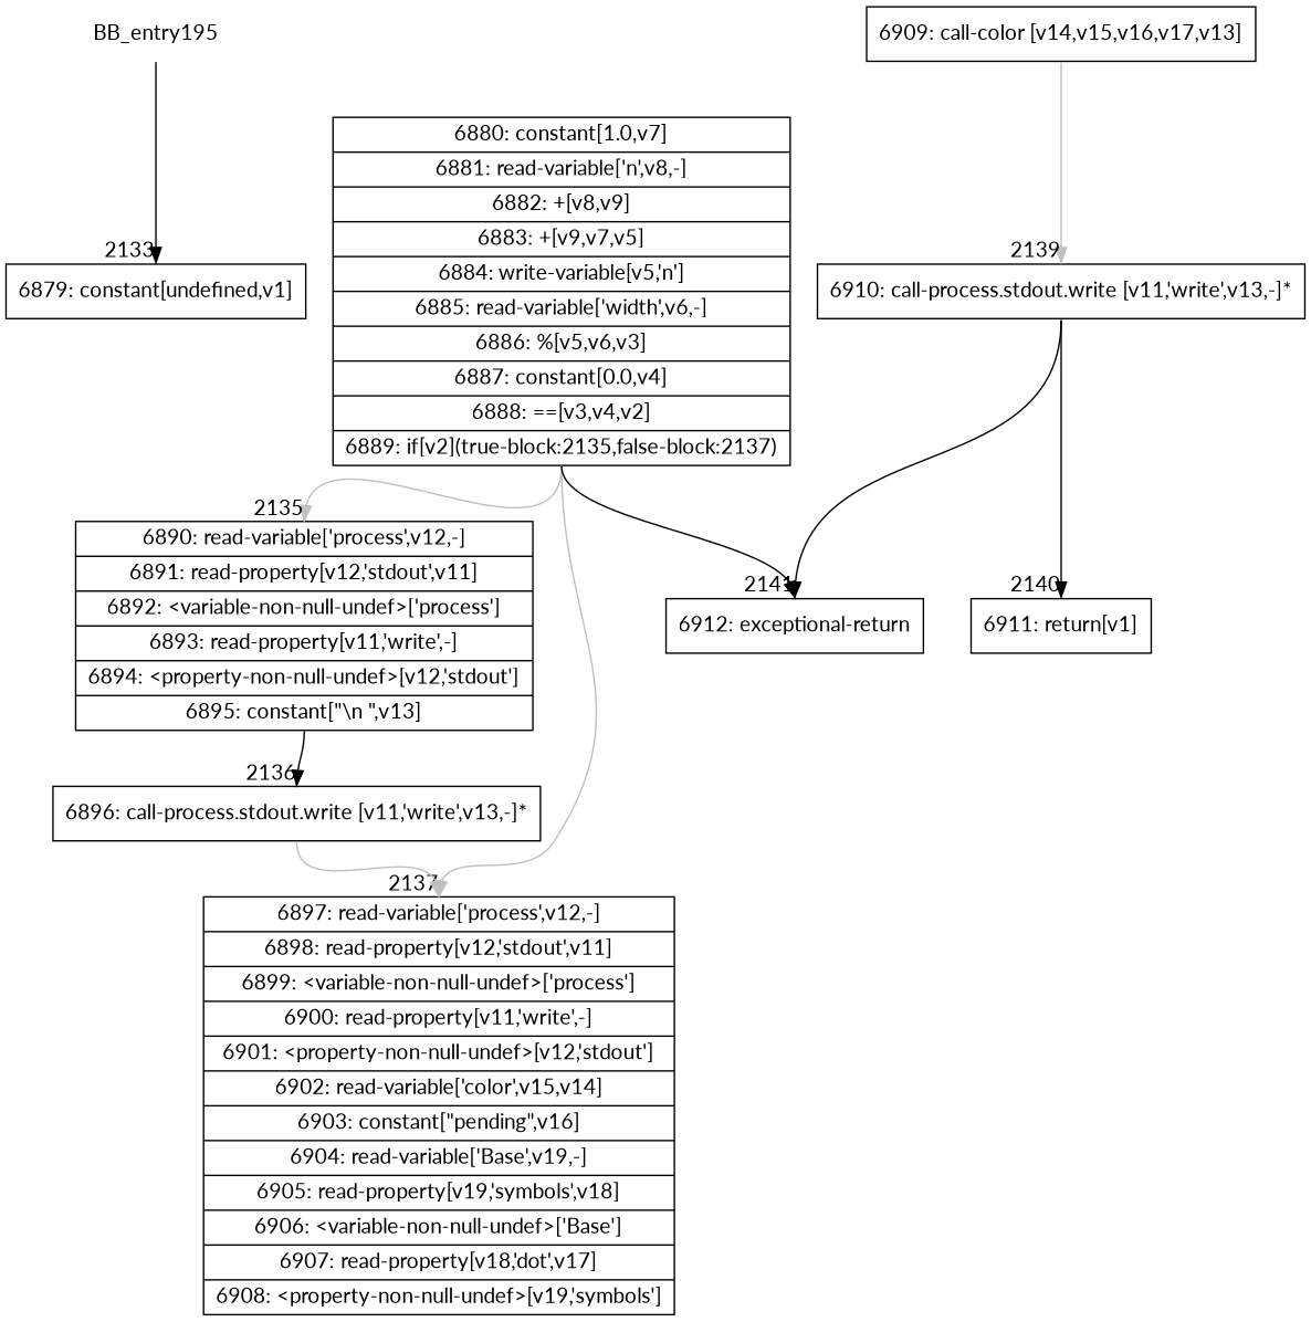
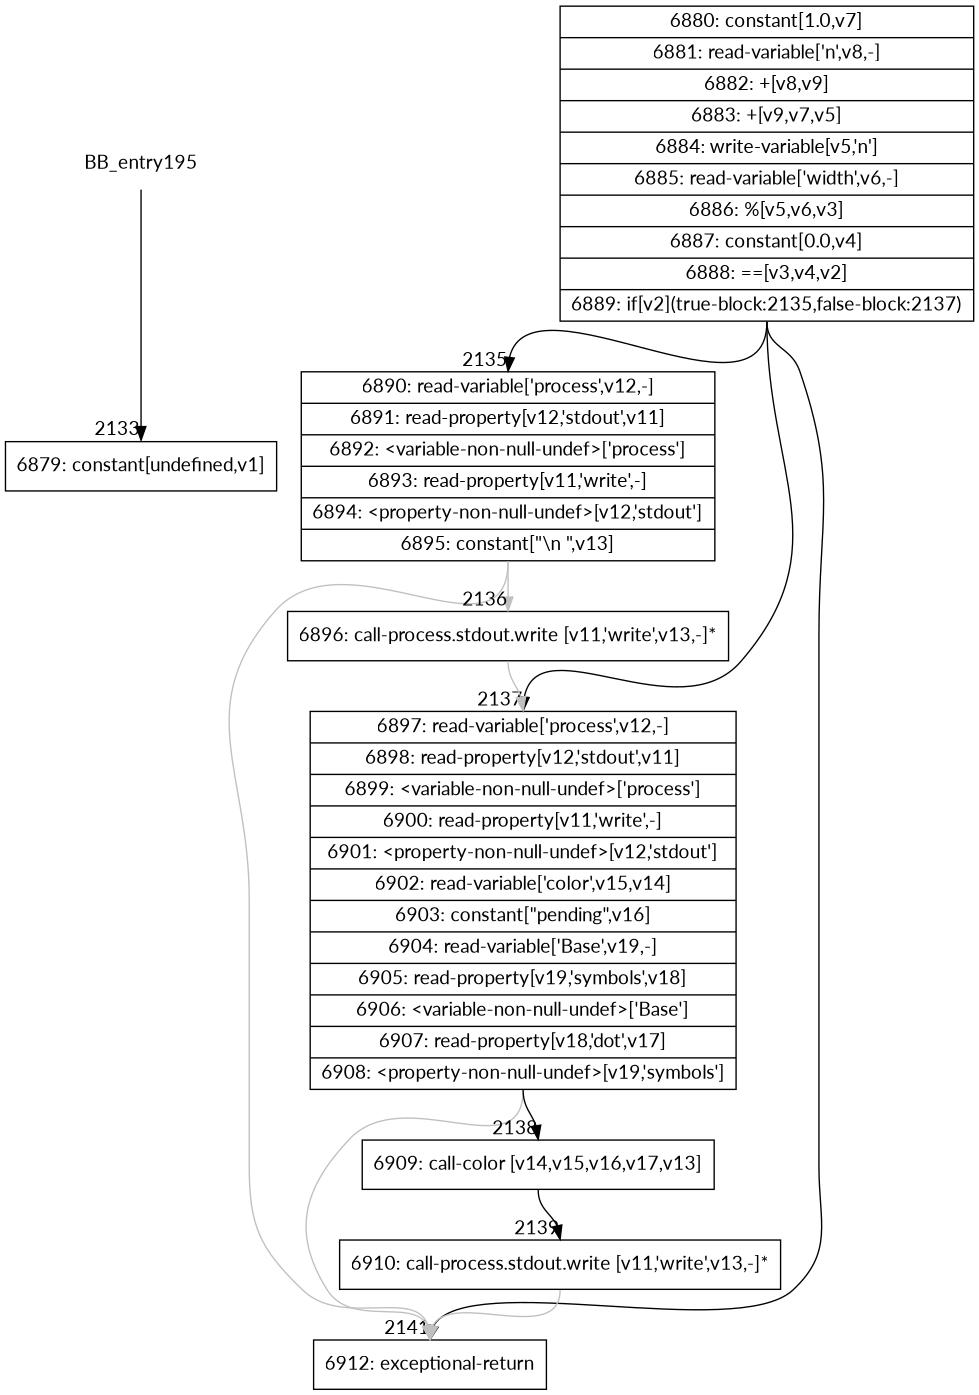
  digraph {
    fontname=Lato
    rankdir=TD
    node [fontname=Lato shape=record]
    edge [fontname=Lato headport=n tailport=s]
    n1 [label=BB_entry195 shape=none]
    n2 [label="{6879: constant[undefined,v1]}"]
    n3 [label="{6880: constant[1.0,v7]|6881: read-variable['n',v8,-]|6882: +[v8,v9]|6883: +[v9,v7,v5]|6884: write-variable[v5,'n']|6885: read-variable['width',v6,-]|6886: %[v5,v6,v3]|6887: constant[0.0,v4]|6888: ==[v3,v4,v2]|6889: if[v2](true-block:2135,false-block:2137)}"]
    n4 [label="{6890: read-variable['process',v12,-]|6891: read-property[v12,'stdout',v11]|6892: \<variable-non-null-undef\>['process']|6893: read-property[v11,'write',-]|6894: \<property-non-null-undef\>[v12,'stdout']|6895: constant[\"\\n  \",v13]}"]
    n5 [label="{6897: read-variable['process',v12,-]|6898: read-property[v12,'stdout',v11]|6899: \<variable-non-null-undef\>['process']|6900: read-property[v11,'write',-]|6901: \<property-non-null-undef\>[v12,'stdout']|6902: read-variable['color',v15,v14]|6903: constant[\"pending\",v16]|6904: read-variable['Base',v19,-]|6905: read-property[v19,'symbols',v18]|6906: \<variable-non-null-undef\>['Base']|6907: read-property[v18,'dot',v17]|6908: \<property-non-null-undef\>[v19,'symbols']}"]
    n6 [label="{6912: exceptional-return}"]
    n7 [label="{6896: call-process.stdout.write [v11,'write',v13,-]*}"]
    n8 [label="{6909: call-color [v14,v15,v16,v17,v13]}"]
    n9 [label="{6910: call-process.stdout.write [v11,'write',v13,-]*}"]
-   n10 [label="{6911: return[v1]}"]
    n1 -> n2 [headlabel="    2133"]
-   n3 -> n4 [headlabel="      2135" color=gray]
-   n3 -> n5 [headlabel="      2137" color=gray]
+   n3 -> n4 [headlabel="      2135"]
+   n3 -> n5 [headlabel="      2137"]
    n3 -> n6 [color=black headlabel="      2141"]
-   n4 -> n7 [headlabel="      2136"]
+   n4 -> n6 [color=gray]
+   n4 -> n7 [headlabel="      2136" color=gray]
+   n5 -> n6 [color=gray]
+   n5 -> n8 [headlabel="      2138"]
    n7 -> n5 [color=gray]
-   n8 -> n9 [headlabel="      2139" color=gray]
-   n9 -> n6 [color=black]
-   n9 -> n10 [headlabel="      2140"]
+   n8 -> n9 [headlabel="      2139"]
+   n9 -> n6 [color=gray]
  }
